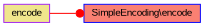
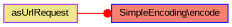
  digraph {
    rankdir=LR
    fontname="Liberation Sans"
    node [fontname="Liberation Sans" fontsize=10 shape=record style=filled]
-   n1 [color=purple fillcolor=khaki fontcolor=black height=0.2 label=encode width=0.4]
+   n1 [color=purple fillcolor=khaki fontcolor=black height=0.2 label=asUrlRequest width=0.4]
    n2 [color=blue fillcolor=salmon height=0.2 label="SimpleEncoding\\encode" width=0.4]
    n1 -> n2 [color=red fontname="Liberation Sans" fontsize=10 labelfontname=Helvetica labelfontsize=10 style=solid arrowhead=dot]
  }
